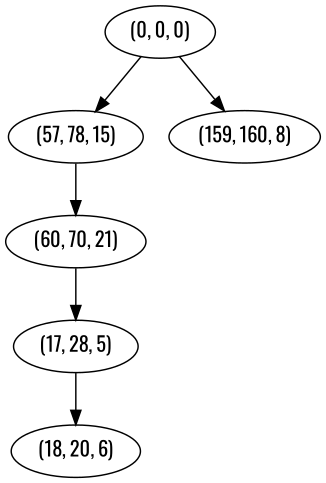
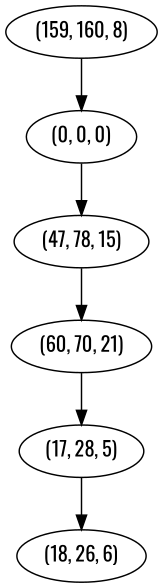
  digraph {
    fontname=Oswald
    node [fontname=Oswald]
    edge [fontname=Oswald]
    "(0, 0, 0)"
-   "(47, 78, 15)" [label="(57, 78, 15)"]
+   "(47, 78, 15)"
    n3 [label="(159, 160, 8)"]
    "(17, 28, 5)"
-   "(18, 26, 6)" [label="(18, 20, 6)"]
+   "(18, 26, 6)"
    "(60, 70, 21)"
    "(0, 0, 0)" -> "(47, 78, 15)"
-   "(0, 0, 0)" -> n3
+   n3 -> "(0, 0, 0)"
    "(47, 78, 15)" -> "(60, 70, 21)"
    "(17, 28, 5)" -> "(18, 26, 6)"
    "(60, 70, 21)" -> "(17, 28, 5)"
  }
